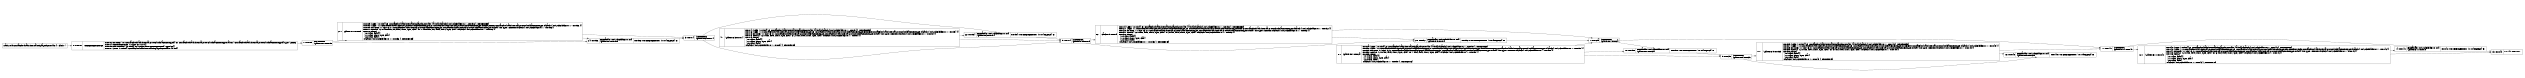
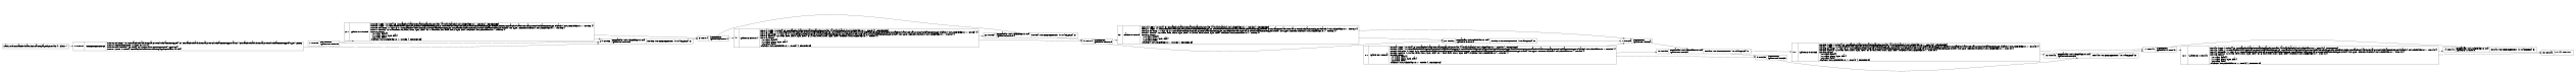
  digraph {
    rankdir=LR
    node [shape=record]
    n1 [label="{0\:\ 0x0000|MTH_ENTER_BLOCK\l|0x0000: INVOKE  (r0 I:com.facebook.ads.internal.protocol.AdPlacementType[]) =  com.facebook.ads.internal.protocol.AdPlacementType.values():com.facebook.ads.internal.protocol.AdPlacementType[] type: STATIC \l0x0004: ARRAY_LENGTH  (r0 I:int) = (r0 I:?[]) \l0x0005: NEW_ARRAY  (r0 I:int[]) = (r0 I:int A[IMMUTABLE_TYPE]) type: int[] \l0x0007: SPUT  (r0 I:int[]) com.facebook.ads.internal.DisplayAdController.4.a int[] \l}"]
    n2 [label="{1\:\ 0x0009|REWARDED\lSplitter:B:1:0x0009\l}"]
    n3 [label="{2\:\ ?|Splitter:B:1:0x0009\l|0x0009: SGET  (r0 I:int[]) =  com.facebook.ads.internal.DisplayAdController.4.a int[] A[Catch:\{ NoSuchFieldError \-\> 0x0056 \}, TRY_ENTER]\l0x000b: SGET  (r1 I:com.facebook.ads.internal.protocol.AdPlacementType) =  com.facebook.ads.internal.protocol.AdPlacementType.INTERSTITIAL com.facebook.ads.internal.protocol.AdPlacementType A[Catch:\{ NoSuchFieldError \-\> 0x0056 \}]\l0x000d: INVOKE  (r1 I:int) = (r1 I:com.facebook.ads.internal.protocol.AdPlacementType) com.facebook.ads.internal.protocol.AdPlacementType.ordinal():int type: VIRTUAL A[Catch:\{ NoSuchFieldError \-\> 0x0056 \}]\l0x0011: CONST  (r2 I:?[boolean, int, float, short, byte, char]) = (1 ?[boolean, int, float, short, byte, char]) A[Catch:\{ NoSuchFieldError \-\> 0x0056 \}]\l0x0012: APUT  \l  (r0 I:?[int, float][])\l  (r1 I:?[int, short, byte, char])\l  (r2 I:?[int, float])\l A[Catch:\{ NoSuchFieldError \-\> 0x0056 \}, TRY_LEAVE]\l}"]
    n4 [label="{24\:\ 0x0056|ExcHandler: NoSuchFieldError null\lSplitter:B:1:0x0009\l|0x0056: MOVE_EXCEPTION  (r0 I:?[OBJECT]) =  \l}"]
    n5 [label="{3\:\ 0x0014|SYNTHETIC\lSplitter:B:3:0x0014\l}"]
    n6 [label="{4\:\ ?|Splitter:B:3:0x0014\l|0x0014: SGET  (r0 I:int[]) =  com.facebook.ads.internal.DisplayAdController.4.a int[] A[Catch:\{ NoSuchFieldError \-\> 0x0054 \}, TRY_ENTER]\l0x0016: SGET  (r1 I:com.facebook.ads.internal.protocol.AdPlacementType) =  com.facebook.ads.internal.protocol.AdPlacementType.BANNER com.facebook.ads.internal.protocol.AdPlacementType A[Catch:\{ NoSuchFieldError \-\> 0x0054 \}]\l0x0018: INVOKE  (r1 I:int) = (r1 I:com.facebook.ads.internal.protocol.AdPlacementType) com.facebook.ads.internal.protocol.AdPlacementType.ordinal():int type: VIRTUAL A[Catch:\{ NoSuchFieldError \-\> 0x0054 \}]\l0x001c: CONST  (r2 I:?[int, float, short, byte, char]) = (2 ?[int, float, short, byte, char]) A[Catch:\{ NoSuchFieldError \-\> 0x0054 \}]\l0x001d: APUT  \l  (r0 I:?[int, float][])\l  (r1 I:?[int, short, byte, char])\l  (r2 I:?[int, float])\l A[Catch:\{ NoSuchFieldError \-\> 0x0054 \}, TRY_LEAVE]\l}"]
    n7 [label="{22\:\ 0x0054|ExcHandler: NoSuchFieldError null\lSplitter:B:3:0x0014\l|0x0054: MOVE_EXCEPTION  (r0 I:?[OBJECT]) =  \l}"]
    n8 [label="{5\:\ 0x001f|SYNTHETIC\lSplitter:B:5:0x001f\l}"]
    n9 [label="{6\:\ ?|Catch:B:5:0x001f\l|0x001f: SGET  (r0 I:int[]) =  com.facebook.ads.internal.DisplayAdController.4.a int[] A[Catch:\{ NoSuchFieldError \-\> 0x0052 \}, TRY_ENTER]\l0x0021: SGET  (r1 I:com.facebook.ads.internal.protocol.AdPlacementType) =  com.facebook.ads.internal.protocol.AdPlacementType.NATIVE com.facebook.ads.internal.protocol.AdPlacementType A[Catch:\{ NoSuchFieldError \-\> 0x0052 \}]\l0x0023: INVOKE  (r1 I:int) = (r1 I:com.facebook.ads.internal.protocol.AdPlacementType) com.facebook.ads.internal.protocol.AdPlacementType.ordinal():int type: VIRTUAL A[Catch:\{ NoSuchFieldError \-\> 0x0052 \}]\l0x0027: CONST  (r2 I:?[int, float, short, byte, char]) = (3 ?[int, float, short, byte, char]) A[Catch:\{ NoSuchFieldError \-\> 0x0052 \}]\l0x0028: APUT  \l  (r0 I:?[int, float][])\l  (r1 I:?[int, short, byte, char])\l  (r2 I:?[int, float])\l A[Catch:\{ NoSuchFieldError \-\> 0x0052 \}, TRY_LEAVE]\l}"]
    n10 [label="{20\:\ 0x0052|ExcHandler: NoSuchFieldError null\lSplitter:B:5:0x001f\l|0x0052: MOVE_EXCEPTION  (r0 I:?[OBJECT]) =  \l}"]
    n11 [label="{7\:\ 0x002a|SYNTHETIC\lSplitter:B:7:0x002a\l}"]
    n12 [label="{18\:\ 0x0050|ExcHandler: NoSuchFieldError null\lSplitter:B:7:0x002a\l|0x0050: MOVE_EXCEPTION  (r0 I:?[OBJECT]) =  \l}"]
    n13 [label="{8\:\ ?|Splitter:B:7:0x002a\l|0x002a: SGET  (r0 I:int[]) =  com.facebook.ads.internal.DisplayAdController.4.a int[] A[Catch:\{ NoSuchFieldError \-\> 0x0050 \}, TRY_ENTER]\l0x002c: SGET  (r1 I:com.facebook.ads.internal.protocol.AdPlacementType) =  com.facebook.ads.internal.protocol.AdPlacementType.NATIVE_BANNER com.facebook.ads.internal.protocol.AdPlacementType A[Catch:\{ NoSuchFieldError \-\> 0x0050 \}]\l0x002e: INVOKE  (r1 I:int) = (r1 I:com.facebook.ads.internal.protocol.AdPlacementType) com.facebook.ads.internal.protocol.AdPlacementType.ordinal():int type: VIRTUAL A[Catch:\{ NoSuchFieldError \-\> 0x0050 \}]\l0x0032: CONST  (r2 I:?[int, float, short, byte, char]) = (4 ?[int, float, short, byte, char]) A[Catch:\{ NoSuchFieldError \-\> 0x0050 \}]\l0x0033: APUT  \l  (r0 I:?[int, float][])\l  (r1 I:?[int, short, byte, char])\l  (r2 I:?[int, float])\l A[Catch:\{ NoSuchFieldError \-\> 0x0050 \}, TRY_LEAVE]\l}"]
    n14 [label="{9\:\ 0x0035|SYNTHETIC\lSplitter:B:9:0x0035\l}"]
    n15 [label="{10\:\ ?|Splitter:B:9:0x0035\l|0x0035: SGET  (r0 I:int[]) =  com.facebook.ads.internal.DisplayAdController.4.a int[] A[Catch:\{ NoSuchFieldError \-\> 0x004e \}, TRY_ENTER]\l0x0037: SGET  (r1 I:com.facebook.ads.internal.protocol.AdPlacementType) =  com.facebook.ads.internal.protocol.AdPlacementType.INSTREAM com.facebook.ads.internal.protocol.AdPlacementType A[Catch:\{ NoSuchFieldError \-\> 0x004e \}]\l0x0039: INVOKE  (r1 I:int) = (r1 I:com.facebook.ads.internal.protocol.AdPlacementType) com.facebook.ads.internal.protocol.AdPlacementType.ordinal():int type: VIRTUAL A[Catch:\{ NoSuchFieldError \-\> 0x004e \}]\l0x003d: CONST  (r2 I:?[int, float, short, byte, char]) = (5 ?[int, float, short, byte, char]) A[Catch:\{ NoSuchFieldError \-\> 0x004e \}]\l0x003e: APUT  \l  (r0 I:?[int, float][])\l  (r1 I:?[int, short, byte, char])\l  (r2 I:?[int, float])\l A[Catch:\{ NoSuchFieldError \-\> 0x004e \}, TRY_LEAVE]\l}"]
    n16 [label="{16\:\ 0x004e|ExcHandler: NoSuchFieldError null\lSplitter:B:9:0x0035\l|0x004e: MOVE_EXCEPTION  (r0 I:?[OBJECT]) =  \l}"]
    n17 [label="{11\:\ 0x0040|SYNTHETIC\lSplitter:B:11:0x0040\l}"]
    n18 [label="{12\:\ ?|Splitter:B:11:0x0040\l|0x0040: SGET  (r0 I:int[]) =  com.facebook.ads.internal.DisplayAdController.4.a int[] A[Catch:\{ NoSuchFieldError \-\> 0x004c \}, TRY_ENTER]\l0x0042: SGET  (r1 I:com.facebook.ads.internal.protocol.AdPlacementType) =  com.facebook.ads.internal.protocol.AdPlacementType.REWARDED_VIDEO com.facebook.ads.internal.protocol.AdPlacementType A[Catch:\{ NoSuchFieldError \-\> 0x004c \}]\l0x0044: INVOKE  (r1 I:int) = (r1 I:com.facebook.ads.internal.protocol.AdPlacementType) com.facebook.ads.internal.protocol.AdPlacementType.ordinal():int type: VIRTUAL A[Catch:\{ NoSuchFieldError \-\> 0x004c \}]\l0x0048: CONST  (r2 I:?[int, float, short, byte, char]) = (6 ?[int, float, short, byte, char]) A[Catch:\{ NoSuchFieldError \-\> 0x004c \}]\l0x0049: APUT  \l  (r0 I:?[int, float][])\l  (r1 I:?[int, short, byte, char])\l  (r2 I:?[int, float])\l A[Catch:\{ NoSuchFieldError \-\> 0x004c \}, TRY_LEAVE]\l}"]
    n19 [label="{14\:\ 0x004c|ExcHandler: NoSuchFieldError null\lSplitter:B:11:0x0040\l|0x004c: MOVE_EXCEPTION  (r0 I:?[OBJECT]) =  \l}"]
    n20 [label="{13\:\ 0x004b|0x004b: RETURN   \l}"]
    n21 [label="{static void com.facebook.ads.internal.DisplayAdController.4.\<clinit\>() }"]
-   n1 -> n2
+   n1 -> n4
    n2 -> n3
    n2 -> n4
    n3 -> n4
    n3 -> n5
    n4 -> n5
-   n5 -> n8
+   n5 -> n6
    n5 -> n7
    n6 -> n7
    n6 -> n8
    n7 -> n8
    n8 -> n9
    n8 -> n10
    n9 -> n10
    n9 -> n11
    n10 -> n11
    n11 -> n12
    n12 -> n14
    n13 -> n11
    n13 -> n12
    n13 -> n14
-   n14 -> n15
+   n12 -> n15
    n14 -> n16
    n15 -> n16
    n15 -> n17
-   n11 -> n17
+   n16 -> n17
    n17 -> n18
    n17 -> n19
    n18 -> n19
    n18 -> n20
    n19 -> n20
    n21 -> n1
  }
